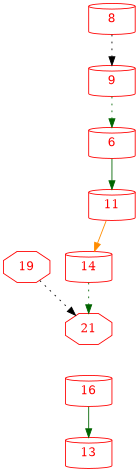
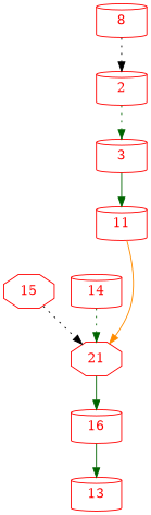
  digraph {
    node [color=red fontcolor=red shape=cylinder]
    edge [color=darkgreen style=dotted]
-   2 [label=9]
-   6
+   2
+   6 [label=3]
    11
    14
    8
    21 [shape=octagon]
-   19 [shape=octagon]
+   19 [shape=octagon label=15]
    16
    13
    2 -> 6
    6 -> 11 [style=solid]
-   11 -> 14 [color=darkorange style=solid]
+   11 -> 21 [color=darkorange style=solid]
    14 -> 21
    8 -> 2 [color=black]
+   21 -> 16 [style=solid]
    19 -> 21 [color=black]
    16 -> 13 [style=solid]
  }
